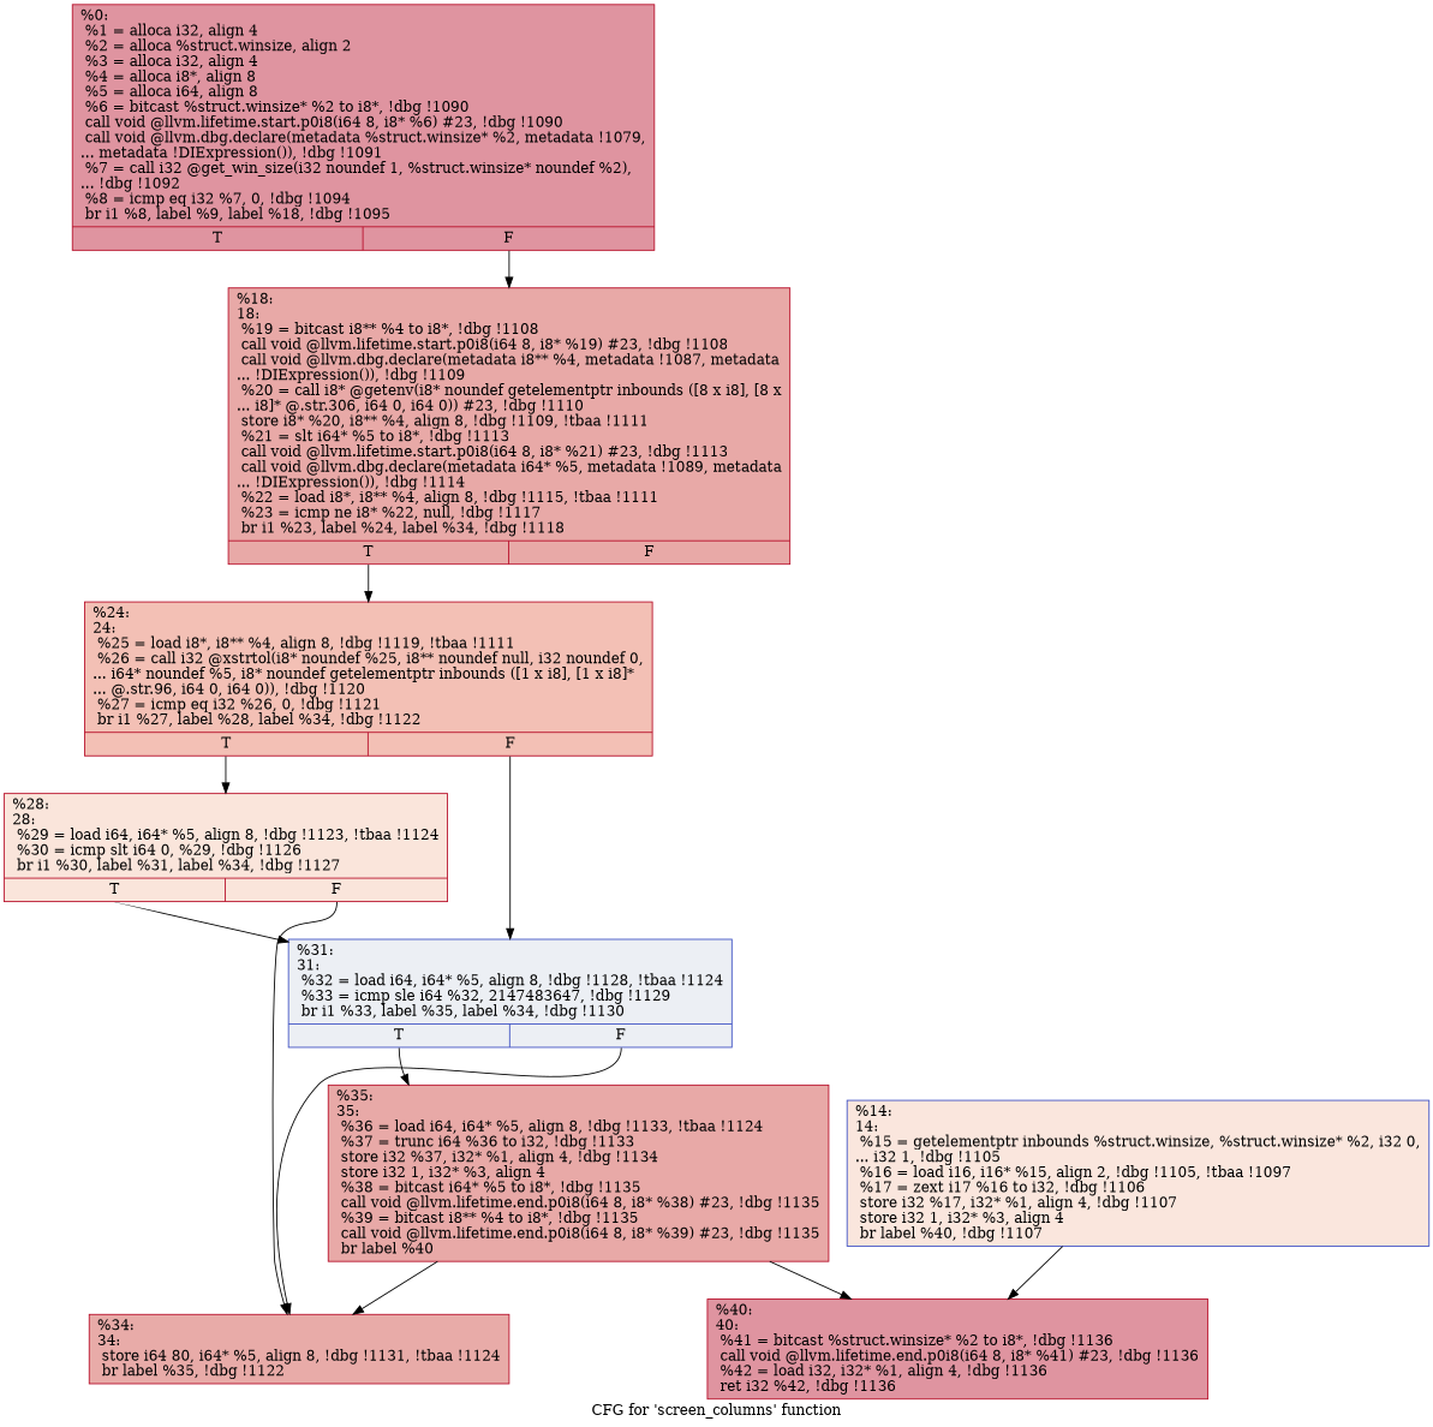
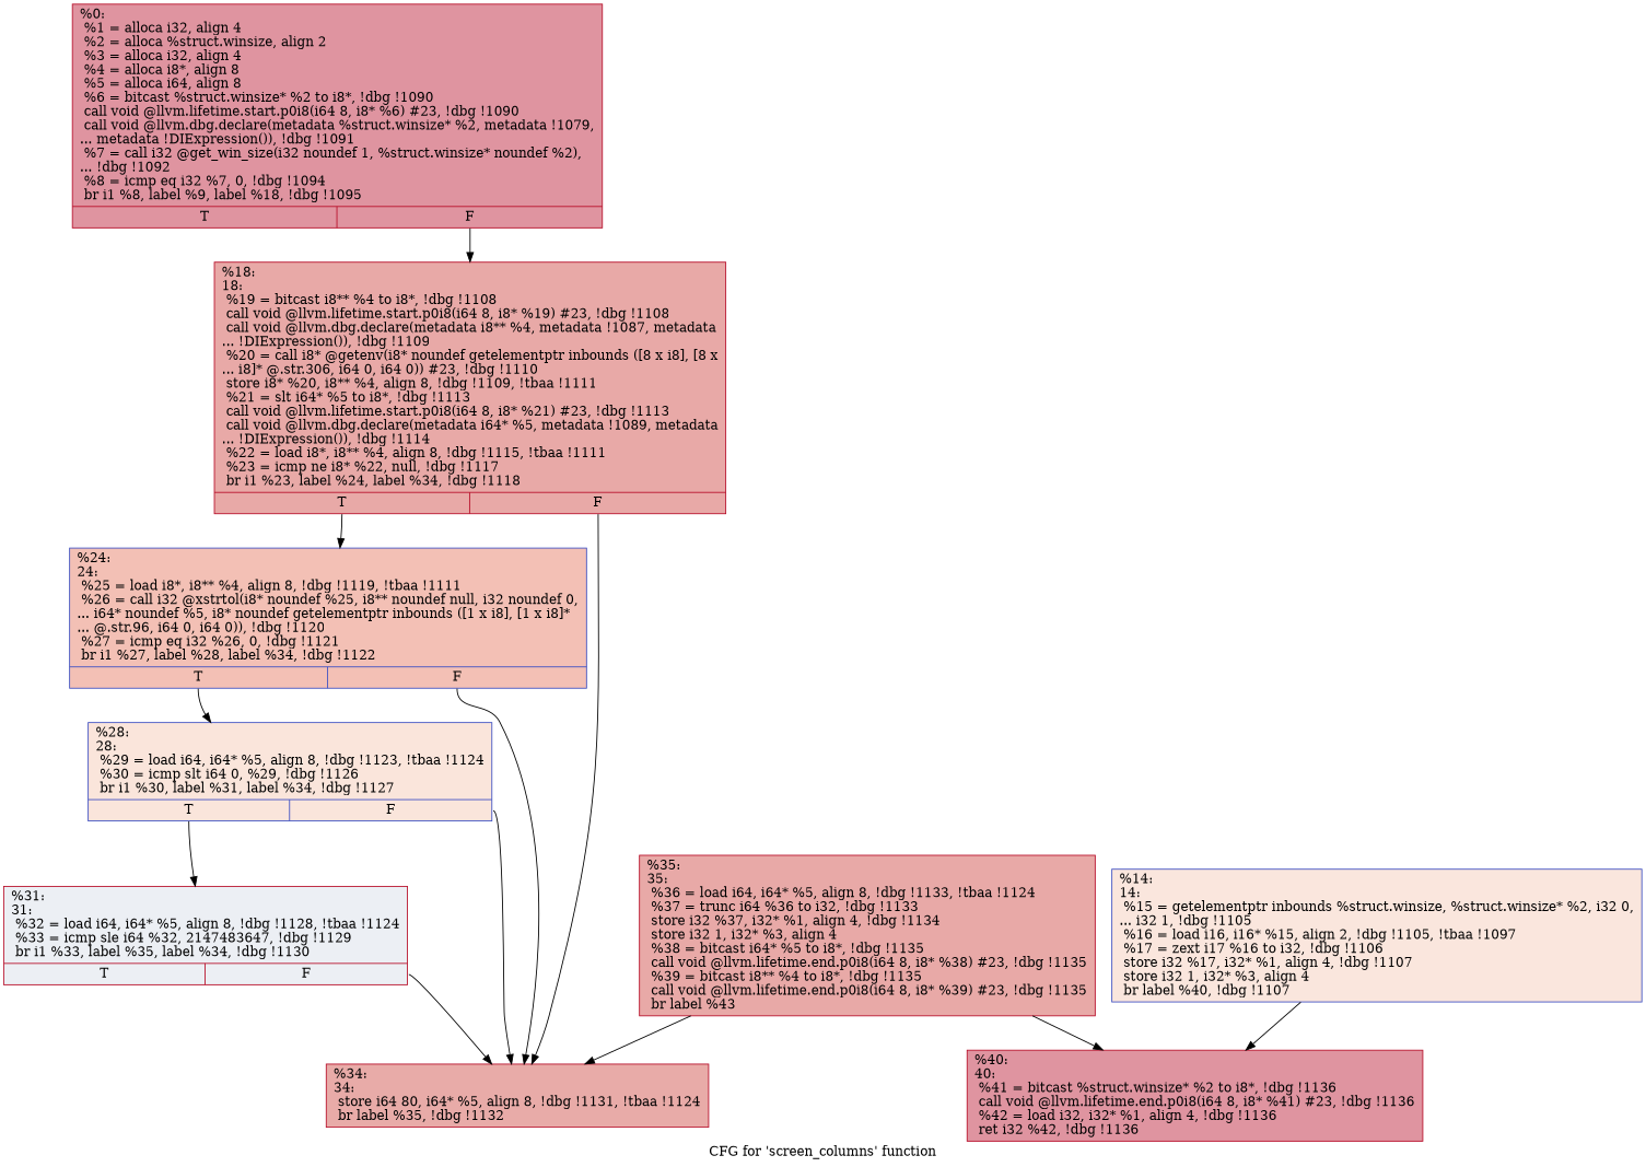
  digraph {
    label="CFG for 'screen_columns' function"
    node [color="#b70d28ff" fillcolor="#b70d2870" shape=record style=filled]
    edge [tailport=s0]
    n1 [label="{%0:\l  %1 = alloca i32, align 4\l  %2 = alloca %struct.winsize, align 2\l  %3 = alloca i32, align 4\l  %4 = alloca i8*, align 8\l  %5 = alloca i64, align 8\l  %6 = bitcast %struct.winsize* %2 to i8*, !dbg !1090\l  call void @llvm.lifetime.start.p0i8(i64 8, i8* %6) #23, !dbg !1090\l  call void @llvm.dbg.declare(metadata %struct.winsize* %2, metadata !1079,\l... metadata !DIExpression()), !dbg !1091\l  %7 = call i32 @get_win_size(i32 noundef 1, %struct.winsize* noundef %2),\l... !dbg !1092\l  %8 = icmp eq i32 %7, 0, !dbg !1094\l  br i1 %8, label %9, label %18, !dbg !1095\l|{<s0>T|<s1>F}}"]
    n2 [fillcolor="#ca3b3770" label="{%18:\l18:                                               \l  %19 = bitcast i8** %4 to i8*, !dbg !1108\l  call void @llvm.lifetime.start.p0i8(i64 8, i8* %19) #23, !dbg !1108\l  call void @llvm.dbg.declare(metadata i8** %4, metadata !1087, metadata\l... !DIExpression()), !dbg !1109\l  %20 = call i8* @getenv(i8* noundef getelementptr inbounds ([8 x i8], [8 x\l... i8]* @.str.306, i64 0, i64 0)) #23, !dbg !1110\l  store i8* %20, i8** %4, align 8, !dbg !1109, !tbaa !1111\l  %21 = slt i64* %5 to i8*, !dbg !1113\l  call void @llvm.lifetime.start.p0i8(i64 8, i8* %21) #23, !dbg !1113\l  call void @llvm.dbg.declare(metadata i64* %5, metadata !1089, metadata\l... !DIExpression()), !dbg !1114\l  %22 = load i8*, i8** %4, align 8, !dbg !1115, !tbaa !1111\l  %23 = icmp ne i8* %22, null, !dbg !1117\l  br i1 %23, label %24, label %34, !dbg !1118\l|{<s0>T|<s1>F}}"]
-   n3 [fillcolor="#e5705870" label="{%24:\l24:                                               \l  %25 = load i8*, i8** %4, align 8, !dbg !1119, !tbaa !1111\l  %26 = call i32 @xstrtol(i8* noundef %25, i8** noundef null, i32 noundef 0,\l... i64* noundef %5, i8* noundef getelementptr inbounds ([1 x i8], [1 x i8]*\l... @.str.96, i64 0, i64 0)), !dbg !1120\l  %27 = icmp eq i32 %26, 0, !dbg !1121\l  br i1 %27, label %28, label %34, !dbg !1122\l|{<s0>T|<s1>F}}"]
-   n4 [fillcolor="#cc403a70" label="{%34:\l34:                                               \l  store i64 80, i64* %5, align 8, !dbg !1131, !tbaa !1124\l  br label %35, !dbg !1122\l}"]
+   n3 [color="#3d50c3ff" fillcolor="#e5705870" label="{%24:\l24:                                               \l  %25 = load i8*, i8** %4, align 8, !dbg !1119, !tbaa !1111\l  %26 = call i32 @xstrtol(i8* noundef %25, i8** noundef null, i32 noundef 0,\l... i64* noundef %5, i8* noundef getelementptr inbounds ([1 x i8], [1 x i8]*\l... @.str.96, i64 0, i64 0)), !dbg !1120\l  %27 = icmp eq i32 %26, 0, !dbg !1121\l  br i1 %27, label %28, label %34, !dbg !1122\l|{<s0>T|<s1>F}}"]
+   n4 [fillcolor="#cc403a70" label="{%34:\l34:                                               \l  store i64 80, i64* %5, align 8, !dbg !1131, !tbaa !1124\l  br label %35, !dbg !1132\l}"]
    n5 [color="#3d50c3ff" fillcolor="#f3c7b170" label="{%14:\l14:                                               \l  %15 = getelementptr inbounds %struct.winsize, %struct.winsize* %2, i32 0,\l... i32 1, !dbg !1105\l  %16 = load i16, i16* %15, align 2, !dbg !1105, !tbaa !1097\l  %17 = zext i17 %16 to i32, !dbg !1106\l  store i32 %17, i32* %1, align 4, !dbg !1107\l  store i32 1, i32* %3, align 4\l  br label %40, !dbg !1107\l}"]
    n6 [label="{%40:\l40:                                               \l  %41 = bitcast %struct.winsize* %2 to i8*, !dbg !1136\l  call void @llvm.lifetime.end.p0i8(i64 8, i8* %41) #23, !dbg !1136\l  %42 = load i32, i32* %1, align 4, !dbg !1136\l  ret i32 %42, !dbg !1136\l}"]
-   n7 [fillcolor="#f4c5ad70" label="{%28:\l28:                                               \l  %29 = load i64, i64* %5, align 8, !dbg !1123, !tbaa !1124\l  %30 = icmp slt i64 0, %29, !dbg !1126\l  br i1 %30, label %31, label %34, !dbg !1127\l|{<s0>T|<s1>F}}"]
-   n8 [color="#3d50c3ff" fillcolor="#d4dbe670" label="{%31:\l31:                                               \l  %32 = load i64, i64* %5, align 8, !dbg !1128, !tbaa !1124\l  %33 = icmp sle i64 %32, 2147483647, !dbg !1129\l  br i1 %33, label %35, label %34, !dbg !1130\l|{<s0>T|<s1>F}}"]
-   n9 [fillcolor="#ca3b3770" label="{%35:\l35:                                               \l  %36 = load i64, i64* %5, align 8, !dbg !1133, !tbaa !1124\l  %37 = trunc i64 %36 to i32, !dbg !1133\l  store i32 %37, i32* %1, align 4, !dbg !1134\l  store i32 1, i32* %3, align 4\l  %38 = bitcast i64* %5 to i8*, !dbg !1135\l  call void @llvm.lifetime.end.p0i8(i64 8, i8* %38) #23, !dbg !1135\l  %39 = bitcast i8** %4 to i8*, !dbg !1135\l  call void @llvm.lifetime.end.p0i8(i64 8, i8* %39) #23, !dbg !1135\l  br label %40\l}"]
+   n7 [color="#3d50c3ff" fillcolor="#f4c5ad70" label="{%28:\l28:                                               \l  %29 = load i64, i64* %5, align 8, !dbg !1123, !tbaa !1124\l  %30 = icmp slt i64 0, %29, !dbg !1126\l  br i1 %30, label %31, label %34, !dbg !1127\l|{<s0>T|<s1>F}}"]
+   n8 [fillcolor="#d4dbe670" label="{%31:\l31:                                               \l  %32 = load i64, i64* %5, align 8, !dbg !1128, !tbaa !1124\l  %33 = icmp sle i64 %32, 2147483647, !dbg !1129\l  br i1 %33, label %35, label %34, !dbg !1130\l|{<s0>T|<s1>F}}"]
+   n9 [fillcolor="#ca3b3770" label="{%35:\l35:                                               \l  %36 = load i64, i64* %5, align 8, !dbg !1133, !tbaa !1124\l  %37 = trunc i64 %36 to i32, !dbg !1133\l  store i32 %37, i32* %1, align 4, !dbg !1134\l  store i32 1, i32* %3, align 4\l  %38 = bitcast i64* %5 to i8*, !dbg !1135\l  call void @llvm.lifetime.end.p0i8(i64 8, i8* %38) #23, !dbg !1135\l  %39 = bitcast i8** %4 to i8*, !dbg !1135\l  call void @llvm.lifetime.end.p0i8(i64 8, i8* %39) #23, !dbg !1135\l  br label %43\l}"]
    n1 -> n2 [tailport=s1]
    n2 -> n3
-   n3 -> n8 [tailport=s1]
+   n2 -> n4 [tailport=s1]
+   n3 -> n4 [tailport=s1]
    n3 -> n7
    n5 -> n6
    n7 -> n4 [tailport=s1]
    n7 -> n8
    n8 -> n4 [tailport=s1]
-   n8 -> n9
    n9 -> n4
    n9 -> n6
  }
